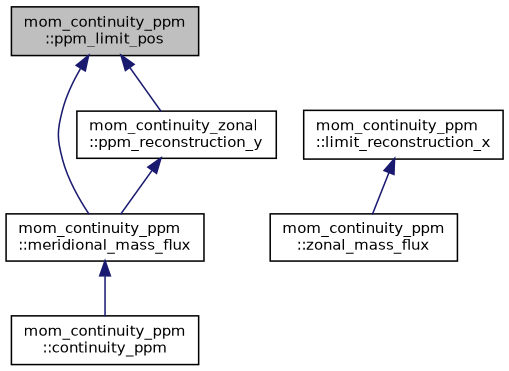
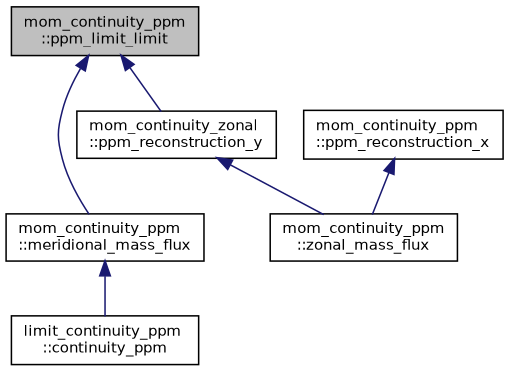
  digraph {
    rankdir=TB
    node [color=black fillcolor=white fontname=Helvetica fontsize=10 shape=record style=filled]
    edge [color=midnightblue dir=back fontname=Helvetica fontsize=10 labelfontname=Helvetica labelfontsize=10 style=solid]
-   n1 [fillcolor=grey75 fontcolor=black height=0.2 label="mom_continuity_ppm\l::ppm_limit_pos" width=0.4]
+   n1 [fillcolor=grey75 fontcolor=black height=0.2 label="mom_continuity_ppm\l::ppm_limit_limit" width=0.4]
    n2 [height=0.2 label="mom_continuity_zonal\l::ppm_reconstruction_y" width=0.4]
    n3 [height=0.2 label="mom_continuity_ppm\l::meridional_mass_flux" width=0.4]
-   n4 [height=0.2 label="mom_continuity_ppm\l::limit_reconstruction_x" width=0.4]
+   n4 [height=0.2 label="mom_continuity_ppm\l::ppm_reconstruction_x" width=0.4]
    n5 [height=0.2 label="mom_continuity_ppm\l::zonal_mass_flux" width=0.4]
-   n6 [height=0.2 label="mom_continuity_ppm\l::continuity_ppm" width=0.4]
+   n6 [height=0.2 label="limit_continuity_ppm\l::continuity_ppm" width=0.4]
    n1 -> n2
    n1 -> n3
-   n2 -> n3
+   n2 -> n5
    n3 -> n6
    n4 -> n5
  }
